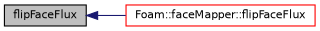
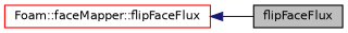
  digraph {
    rankdir=LR
    fontname="DejaVu Sans"
    node [fontname="DejaVu Sans" fontsize=10 shape=record]
    n1 [color=black fillcolor=grey75 fontcolor=black height=0.2 label=flipFaceFlux style=filled width=0.4]
    n2 [color=red height=0.2 label="Foam::faceMapper::flipFaceFlux" width=0.4]
-   n1 -> n2 [color=midnightblue dir=back fontname="DejaVu Sans" fontsize=10 labelfontname=FreeSans labelfontsize=10 style=solid]
+   n2 -> n1 [color=midnightblue dir=back fontname="DejaVu Sans" fontsize=10 labelfontname=FreeSans labelfontsize=10 style=solid]
  }
